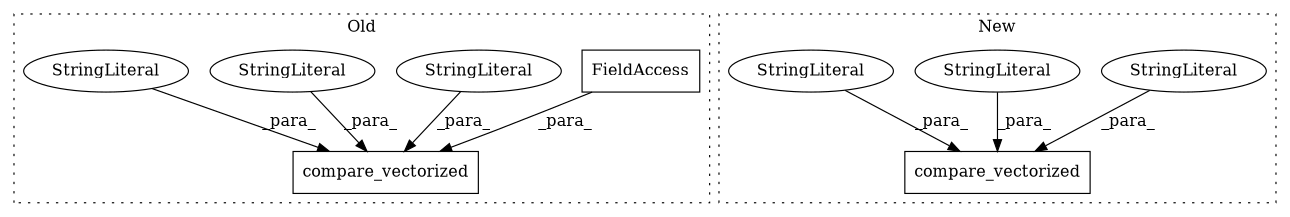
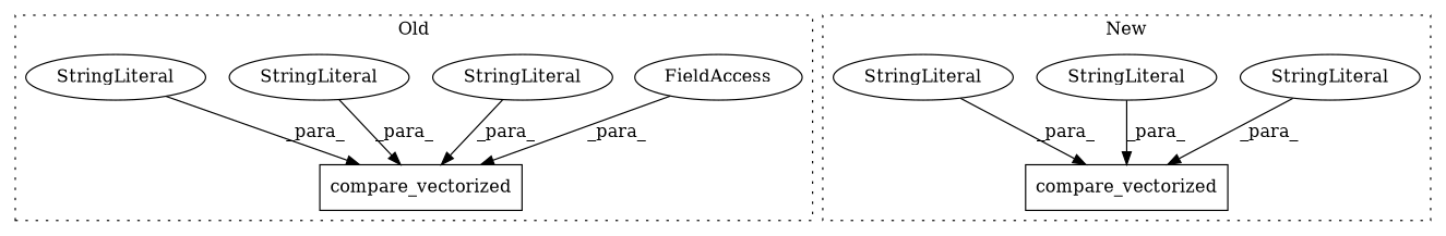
  digraph {
    node [a=45 l=5 shape=ellipse]
    n1 [a=32 l="19,1" label=compare_vectorized s="8402,8450" shape=box]
-   n2 [a=22 l=8 label=FieldAccess s=8421 shape=box]
+   n2 [a=22 l=8 label=FieldAccess s=8421]
    n3 [label=StringLiteral s=8436]
    n4 [l=6 label=StringLiteral s=8444]
    n5 [label=StringLiteral s=8430]
    n6 [a=32 l="19,1" label=compare_vectorized s="8247,8335" shape=box]
    n7 [l=6 label=StringLiteral s=8329]
    n8 [label=StringLiteral s=8321]
    n9 [label=StringLiteral s=8315]
    subgraph cluster_1 {
      label=Old
      style=dotted
      n1
      n2
      n3
      n4
      n5
    }
    subgraph cluster_2 {
      label=New
      style=dotted
      n6
      n7
      n8
      n9
    }
    n2 -> n1 [label=_para_]
    n3 -> n1 [label=_para_]
    n4 -> n1 [label=_para_]
    n5 -> n1 [label=_para_]
    n7 -> n6 [label=_para_]
    n8 -> n6 [label=_para_]
    n9 -> n6 [label=_para_]
  }
